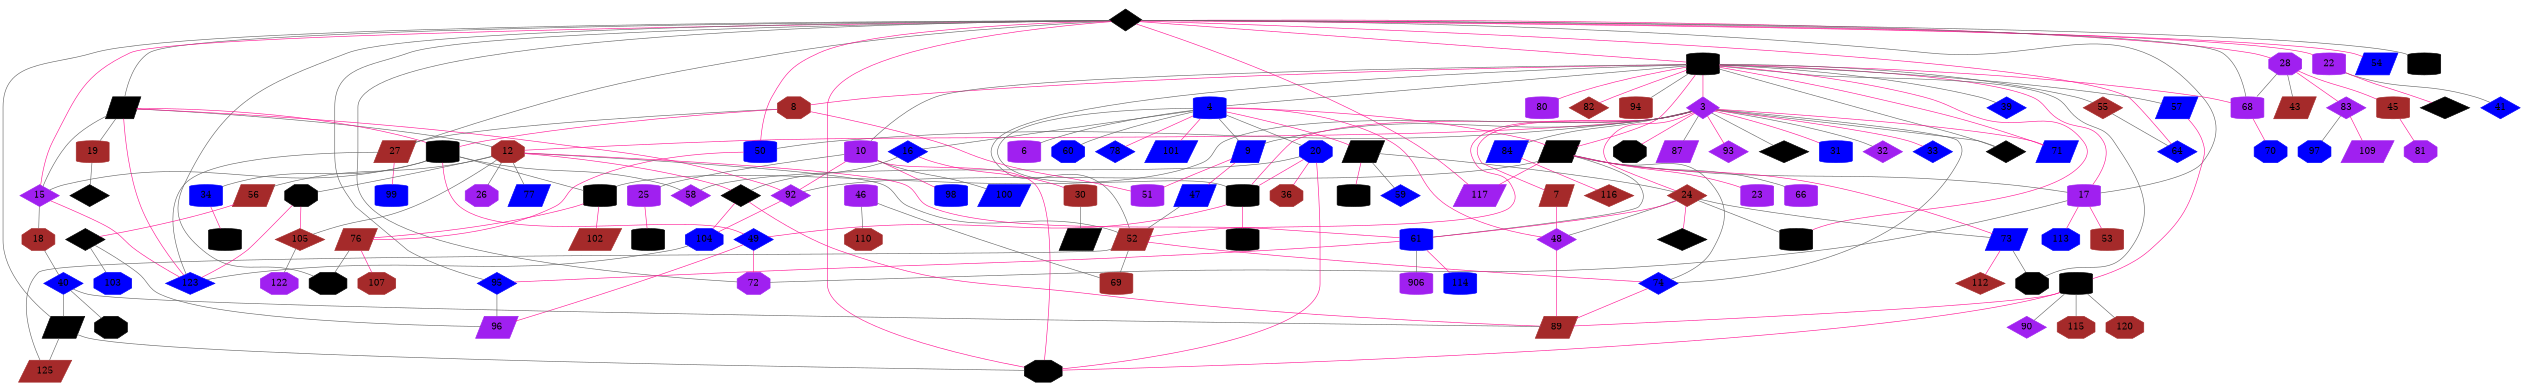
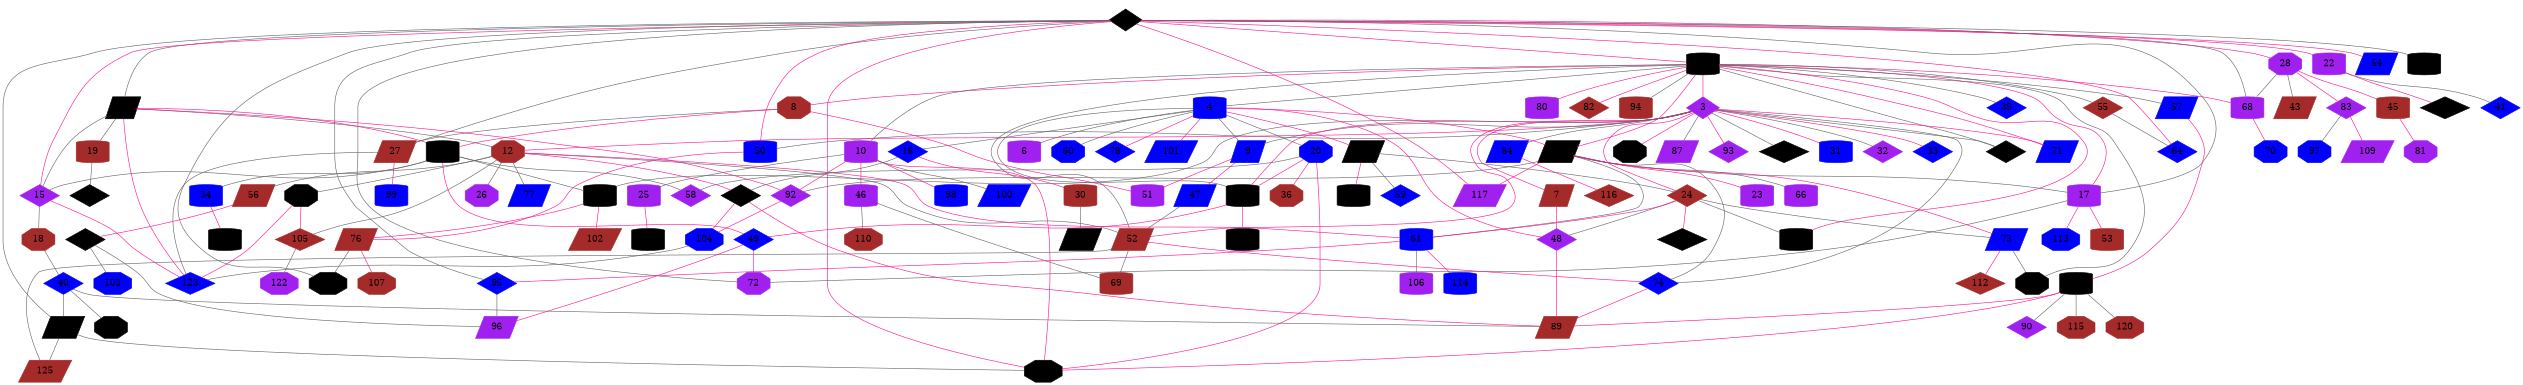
  graph {
    node [color=blue shape=cylinder style=filled]
    edge [color=deeppink]
    1 [color=black shape=diamond]
    2 [color=black]
    5 [color=black shape=parallelogram]
    15 [color=purple shape=diamond]
    17 [color=purple]
    22 [color=purple]
    27 [color=brown shape=parallelogram]
    28 [color=purple shape=octagon]
    44 [color=black shape=parallelogram]
    50
    54 [shape=parallelogram]
    64 [shape=diamond]
    68 [color=purple]
    72 [color=purple shape=octagon]
    95 [shape=diamond]
    117 [color=purple shape=parallelogram]
    118 [color=black shape=octagon]
    119 [color=black shape=octagon]
    121 [color=black]
    3 [color=purple shape=diamond]
    4
    8 [color=brown shape=octagon]
    10 [color=purple]
    11 [color=black shape=parallelogram]
    39 [shape=diamond]
    52 [color=brown shape=parallelogram]
    55 [color=brown shape=diamond]
    57 [shape=parallelogram]
    62 [color=black shape=diamond]
    71 [shape=parallelogram]
    75 [color=black shape=octagon]
    80 [color=purple]
    82 [color=brown shape=diamond]
    91 [color=black]
    94 [color=brown]
    12 [color=brown shape=octagon]
    13 [color=black]
    19 [color=brown]
    92 [color=purple shape=diamond]
    123 [shape=diamond]
    18 [color=brown shape=octagon]
    53 [color=brown]
    113 [shape=octagon]
    41 [shape=diamond]
    124 [color=black shape=diamond]
    99
    43 [color=brown shape=parallelogram]
    45 [color=brown]
    83 [color=purple shape=diamond]
    125 [color=brown shape=parallelogram]
    76 [color=brown shape=parallelogram]
    70 [shape=octagon]
    96 [color=purple shape=parallelogram]
    7 [color=brown shape=parallelogram]
    9 [shape=parallelogram]
    21 [color=black]
    24 [color=brown shape=diamond]
    29 [color=black]
    31
    32 [color=purple shape=diamond]
    33 [shape=diamond]
    74 [shape=diamond]
    84 [shape=parallelogram]
    85 [color=black shape=octagon]
    87 [color=purple shape=parallelogram]
    93 [color=purple shape=diamond]
    108 [color=black shape=diamond]
    6 [color=purple]
    14 [color=black shape=parallelogram]
    16 [shape=diamond]
    20 [shape=octagon]
    48 [color=purple shape=diamond]
    60 [shape=octagon]
    78 [shape=diamond]
    101 [shape=parallelogram]
    51 [color=purple]
    25 [color=purple]
    46 [color=purple]
    98
    100 [shape=parallelogram]
    23 [color=purple]
    61
    66 [color=purple]
    73 [shape=parallelogram]
    69 [color=brown]
    65 [color=black]
    47 [shape=parallelogram]
    26 [color=purple shape=octagon]
    35 [color=black shape=diamond]
    56 [color=brown shape=parallelogram]
    63 [color=black shape=octagon]
    77 [shape=parallelogram]
    105 [color=brown shape=diamond]
    49 [shape=diamond]
    37 [color=black]
    111 [color=black shape=diamond]
    102 [color=brown shape=parallelogram]
    89 [color=brown shape=parallelogram]
    116 [color=brown shape=diamond]
    59 [shape=diamond]
    67 [color=black]
    30 [color=brown]
    58 [color=purple shape=diamond]
    36 [color=brown shape=octagon]
    34
    86 [color=black shape=diamond]
    104 [shape=octagon]
    126 [color=black]
    110 [color=brown shape=octagon]
-   106 [color=purple label=906]
+   106 [color=purple]
    114
    112 [color=brown shape=diamond]
    79 [color=black shape=diamond]
    122 [color=purple shape=octagon]
    38 [color=black]
    40 [shape=diamond]
    88 [color=black shape=parallelogram]
    42 [color=black shape=octagon]
    81 [color=purple shape=octagon]
    97 [shape=octagon]
    109 [color=purple shape=parallelogram]
    107 [color=brown shape=octagon]
    103 [shape=octagon]
    90 [color=purple shape=diamond]
    115 [color=brown shape=octagon]
    120 [color=brown shape=octagon]
    1 -- 2
    1 -- 5 [color=gray40]
    1 -- 15
    1 -- 17 [color=gray40]
    1 -- 22
    1 -- 27 [color=gray40]
    1 -- 28
    1 -- 44 [color=gray40]
    1 -- 50
    1 -- 54
    1 -- 64
    1 -- 68 [color=gray40]
    1 -- 72 [color=gray40]
    1 -- 95 [color=gray40]
    1 -- 117
    1 -- 118 [color=gray40]
    1 -- 119
    1 -- 121 [color=gray40]
    2 -- 17
    2 -- 68
    2 -- 3
    2 -- 4 [color=gray40]
    2 -- 8
    2 -- 10 [color=gray40]
    2 -- 11
    2 -- 39 [color=gray40]
    2 -- 52 [color=gray40]
    2 -- 55 [color=gray40]
    2 -- 57 [color=gray40]
    2 -- 62 [color=gray40]
    2 -- 71
    2 -- 75 [color=gray40]
    2 -- 80
    2 -- 82
    2 -- 91
    2 -- 94 [color=gray40]
    5 -- 15 [color=gray40]
    5 -- 12 [color=gray40]
    5 -- 13
    5 -- 19 [color=gray40]
    5 -- 92
    5 -- 123
    15 -- 123
    15 -- 18 [color=gray40]
    17 -- 72 [color=gray40]
    17 -- 53
    17 -- 113
    22 -- 41 [color=gray40]
    22 -- 124
    27 -- 123 [color=gray40]
    27 -- 99
    28 -- 68 [color=gray40]
    28 -- 43 [color=gray40]
    28 -- 45
    28 -- 83
    44 -- 119 [color=gray40]
    44 -- 125 [color=gray40]
    50 -- 76
    68 -- 70
    95 -- 96 [color=gray40]
    3 -- 50 [color=gray40]
    3 -- 52
    3 -- 62 [color=gray40]
    3 -- 71
    3 -- 12
    3 -- 7
    3 -- 9 [color=gray40]
    3 -- 21
    3 -- 24
    3 -- 29 [color=gray40]
    3 -- 31
    3 -- 32 [color=gray40]
    3 -- 33
    3 -- 74 [color=gray40]
    3 -- 84 [color=gray40]
    3 -- 85
    3 -- 87 [color=gray40]
    3 -- 93
    3 -- 108 [color=gray40]
    4 -- 11
    4 -- 9 [color=gray40]
    4 -- 21 [color=gray40]
    4 -- 6 [color=gray40]
    4 -- 14
    4 -- 16 [color=gray40]
    4 -- 20 [color=gray40]
    4 -- 48
    4 -- 60 [color=gray40]
    4 -- 78
    4 -- 101
    8 -- 27 [color=gray40]
    8 -- 13
    8 -- 51
    10 -- 119
    10 -- 92
    10 -- 25 [color=gray40]
+   10 -- 46
    10 -- 98
    10 -- 100 [color=gray40]
    11 -- 17 [color=gray40]
    11 -- 117
    11 -- 92 [color=gray40]
    11 -- 74 [color=gray40]
    11 -- 23
    11 -- 61 [color=gray40]
    11 -- 66 [color=gray40]
    11 -- 73
    52 -- 125 [color=gray40]
    52 -- 74
    52 -- 69 [color=gray40]
    55 -- 64 [color=gray40]
    57 -- 65
    12 -- 52 [color=gray40]
    12 -- 61
    12 -- 26 [color=gray40]
    12 -- 35
    12 -- 56 [color=gray40]
    12 -- 63 [color=gray40]
    12 -- 77 [color=gray40]
    12 -- 105 [color=gray40]
    13 -- 15 [color=gray40]
    13 -- 29 [color=gray40]
    13 -- 49
    13 -- 58 [color=gray40]
    13 -- 34 [color=gray40]
    19 -- 86 [color=gray40]
    92 -- 104
    18 -- 40 [color=gray40]
    45 -- 81
    83 -- 97 [color=gray40]
    83 -- 109
    76 -- 118 [color=gray40]
    76 -- 107
    7 -- 48
    9 -- 51
    9 -- 47
    21 -- 49
    21 -- 37
    24 -- 91 [color=gray40]
    24 -- 48 [color=gray40]
    24 -- 61
    24 -- 73 [color=gray40]
    24 -- 111
    29 -- 76
    29 -- 102
    74 -- 89
    84 -- 116
    14 -- 24 [color=gray40]
    14 -- 59 [color=gray40]
    14 -- 67
    16 -- 35 [color=gray40]
    16 -- 30
    20 -- 119
    20 -- 21
    20 -- 58 [color=gray40]
    20 -- 36
    48 -- 89
    25 -- 126
    46 -- 69 [color=gray40]
    46 -- 110 [color=gray40]
    61 -- 95
    61 -- 106 [color=gray40]
    61 -- 114
    73 -- 75 [color=gray40]
    73 -- 112
    65 -- 119
    65 -- 89
    65 -- 90 [color=gray40]
    65 -- 115 [color=gray40]
    65 -- 120 [color=gray40]
    47 -- 52 [color=gray40]
    35 -- 89
    35 -- 104
    56 -- 79
    63 -- 123
    63 -- 105
    105 -- 122 [color=gray40]
    49 -- 72
    49 -- 96
    30 -- 88 [color=gray40]
    34 -- 38
    104 -- 123 [color=gray40]
    79 -- 96 [color=gray40]
    79 -- 103 [color=gray40]
    40 -- 44 [color=gray40]
    40 -- 89 [color=gray40]
    40 -- 42 [color=gray40]
  }
